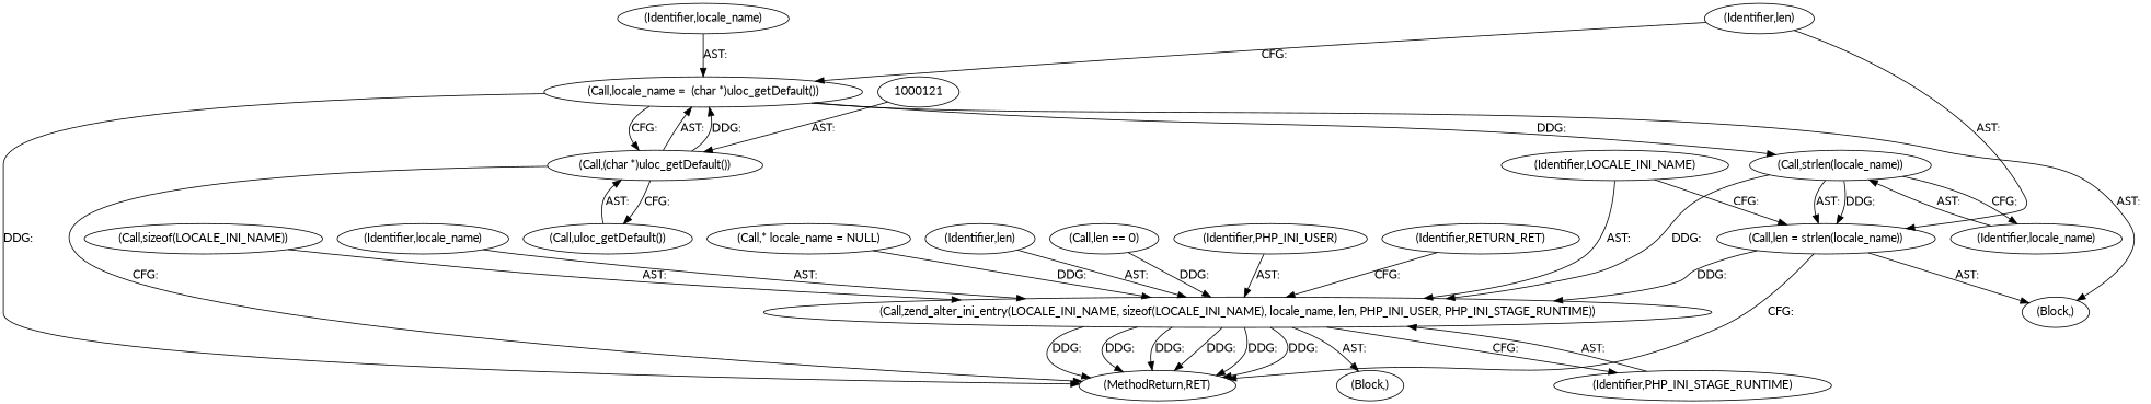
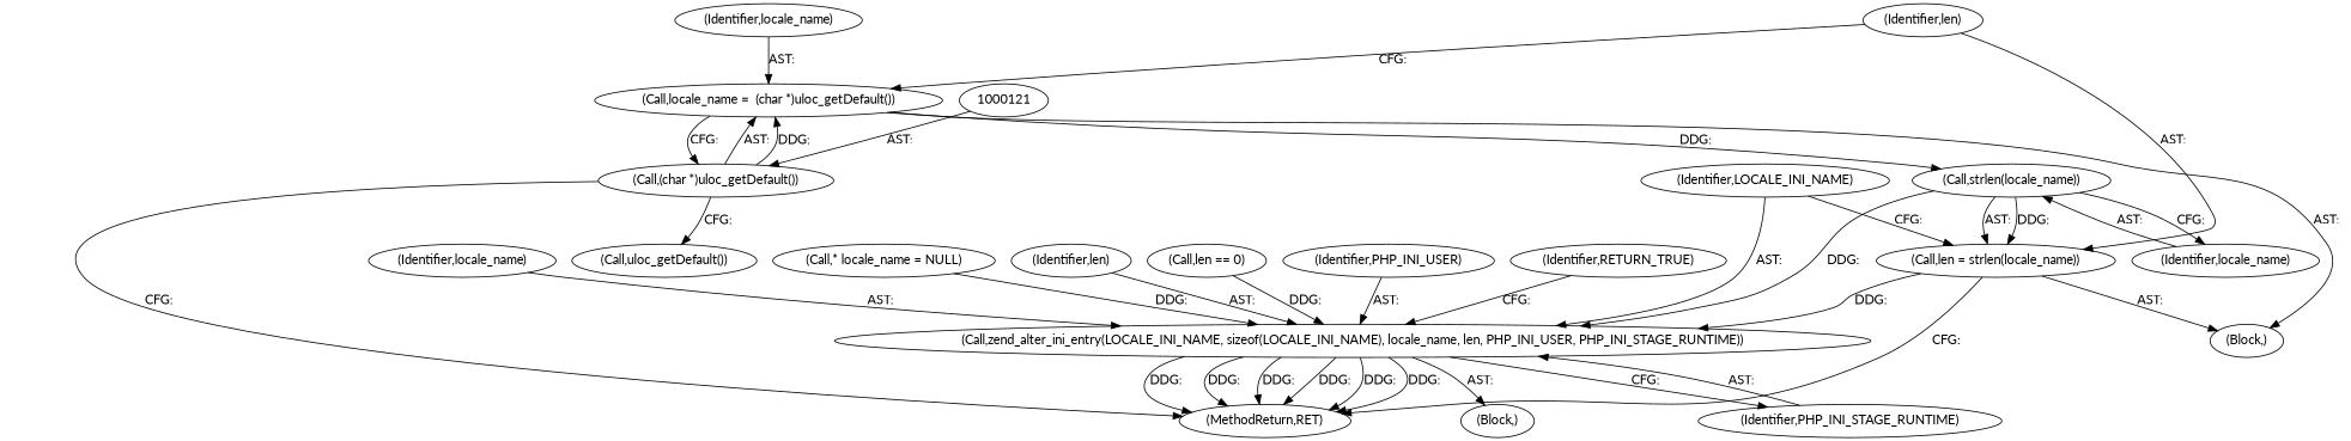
  digraph {
    fontname=Lato
    node [fontname=Lato]
    edge [fontname=Lato]
    n1 [label="(Call,strlen(locale_name))"]
    n2 [label="(Call,len = strlen(locale_name))"]
    n3 [label="(Call,zend_alter_ini_entry(LOCALE_INI_NAME, sizeof(LOCALE_INI_NAME), locale_name, len, PHP_INI_USER, PHP_INI_STAGE_RUNTIME))"]
    n4 [label="(Identifier,locale_name)"]
    n5 [label="(Block,)"]
    n6 [label="(MethodReturn,RET)"]
    n7 [label="(Block,)"]
    n8 [label="(Identifier,PHP_INI_STAGE_RUNTIME)"]
    n9 [label="(Call,locale_name =  (char *)uloc_getDefault())"]
    n10 [label="(Call,(char *)uloc_getDefault())"]
    n11 [label="(Call,uloc_getDefault())"]
    n12 [label="(Call,len == 0)"]
    n13 [label="(Identifier,locale_name)"]
    n14 [label="(Identifier,len)"]
    n15 [label="(Identifier,PHP_INI_USER)"]
-   n16 [label="(Identifier,RETURN_RET)"]
-   n17 [label="(Call,sizeof(LOCALE_INI_NAME))"]
+   n16 [label="(Identifier,RETURN_TRUE)"]
    n18 [label="(Identifier,locale_name)"]
    n19 [label="(Identifier,LOCALE_INI_NAME)"]
    n20 [label="(Call,* locale_name = NULL)"]
    n21 [label="(Identifier,len)"]
    1000121
    n1 -> n2 [label="AST: "]
    n1 -> n2 [label="DDG: "]
    n1 -> n3 [label="DDG: "]
    n1 -> n4 [label="CFG: "]
    n2 -> n3 [label="DDG: "]
    n2 -> n5 [label="AST: "]
    n2 -> n6 [label="CFG: "]
    n3 -> n6 [label="DDG: "]
    n3 -> n6 [label="DDG: "]
    n3 -> n6 [label="DDG: "]
    n3 -> n6 [label="DDG: "]
    n3 -> n6 [label="DDG: "]
    n3 -> n6 [label="DDG: "]
    n3 -> n7 [label="AST: "]
    n3 -> n8 [label="CFG: "]
    n4 -> n1 [label="AST: "]
    n8 -> n3 [label="AST: "]
    n9 -> n1 [label="DDG: "]
    n9 -> n5 [label="AST: "]
-   n9 -> n6 [label="DDG: "]
    n9 -> n10 [label="CFG: "]
    n10 -> n6 [label="CFG: "]
    n10 -> n9 [label="AST: "]
    n10 -> n9 [label="DDG: "]
    n10 -> n11 [label="CFG: "]
-   n11 -> n10 [label="AST: "]
    n12 -> n3 [label="DDG: "]
    n13 -> n9 [label="AST: "]
    n14 -> n2 [label="AST: "]
    n14 -> n9 [label="CFG: "]
    n15 -> n3 [label="AST: "]
    n16 -> n3 [label="CFG: "]
-   n17 -> n3 [label="AST: "]
    n18 -> n3 [label="AST: "]
    n19 -> n2 [label="CFG: "]
    n19 -> n3 [label="AST: "]
    n20 -> n3 [label="DDG: "]
    n21 -> n3 [label="AST: "]
    1000121 -> n10 [label="AST: "]
  }
